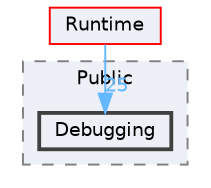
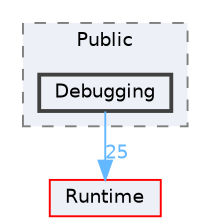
  digraph {
    compound=true
    node [fillcolor="#edf0f7" fontname=Helvetica fontsize=10 shape=box]
    n1 [color=grey25 height=0.2 label=Debugging style="filled,bold" width=0.4]
    n2 [color=red height=0.2 label=Runtime style=filled width=0.4]
    subgraph cluster_1 {
      bgcolor="#edf0f7"
      fontname=Helvetica
      fontsize=10
      label=Public
      pencolor=grey50
      style="filled,dashed"
      n1
    }
-   n2 -> n1 [color=steelblue1 fontcolor=steelblue1 fontname=Helvetica fontsize=10 headlabel=25 labeldistance=1.5 labelfontname=Helvetica labelfontsize=10]
+   n1 -> n2 [color=steelblue1 fontcolor=steelblue1 fontname=Helvetica fontsize=10 headlabel=25 labeldistance=1.5 labelfontname=Helvetica labelfontsize=10]
  }
